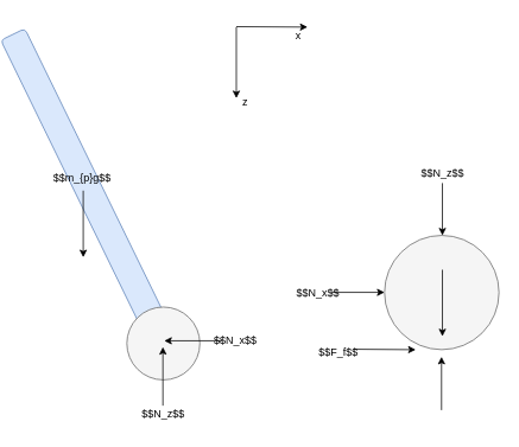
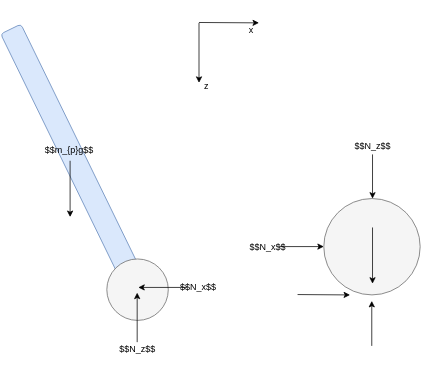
  <mxCell id="0" />
  <mxCell id="1" parent="0" />
  <mxCell id="2" value="" style="group" parent="1" vertex="1" connectable="0"><mxGeometry x="193" y="20" width="130" height="110" as="geometry" /></mxCell>
  <mxCell id="3" value="" style="endArrow=classic;html=1;" parent="2" edge="1"><mxGeometry width="50" height="50" relative="1" as="geometry"><mxPoint x="20" y="9.5" as="sourcePoint" /><mxPoint x="100" y="10" as="targetPoint" /></mxGeometry></mxCell>
  <mxCell id="4" value="" style="endArrow=classic;html=1;" parent="2" edge="1"><mxGeometry width="50" height="50" relative="1" as="geometry"><mxPoint x="20" y="10" as="sourcePoint" /><mxPoint x="20" y="90" as="targetPoint" /></mxGeometry></mxCell>
  <mxCell id="5" value="x" style="text;html=1;strokeColor=none;fillColor=none;align=center;verticalAlign=middle;whiteSpace=wrap;rounded=0;" parent="2" vertex="1"><mxGeometry x="70" y="10" width="40" height="20" as="geometry" /></mxCell>
  <mxCell id="6" value="z" style="text;html=1;strokeColor=none;fillColor=none;align=center;verticalAlign=middle;whiteSpace=wrap;rounded=0;" parent="2" vertex="1"><mxGeometry x="10" y="85" width="40" height="20" as="geometry" /></mxCell>
  <mxCell id="7" value="" style="group" parent="1" vertex="1" connectable="0"><mxGeometry x="308" y="386" width="106.5" height="20" as="geometry" /></mxCell>
- <mxCell id="8" value="$$F_f$$&lt;br&gt;" style="text;html=1;strokeColor=none;fillColor=none;align=center;verticalAlign=middle;whiteSpace=wrap;rounded=0;" parent="7" vertex="1"><mxGeometry width="40" height="20" as="geometry" /></mxCell>
  <mxCell id="9" value="" style="endArrow=classic;html=1;" parent="7" edge="1"><mxGeometry width="50" height="50" relative="1" as="geometry"><mxPoint x="36.5" y="6.5" as="sourcePoint" /><mxPoint x="106.5" y="7" as="targetPoint" /></mxGeometry></mxCell>
  <mxCell id="10" value="" style="group" parent="1" vertex="1" connectable="0"><mxGeometry x="424.5" y="401" width="40" height="80" as="geometry" /></mxCell>
  <mxCell id="11" value="" style="endArrow=classic;html=1;" parent="10" edge="1"><mxGeometry width="50" height="50" relative="1" as="geometry"><mxPoint x="19" y="60" as="sourcePoint" /><mxPoint x="19" as="targetPoint" /></mxGeometry></mxCell>
  <mxCell id="12" value="" style="group" parent="1" vertex="1" connectable="0"><mxGeometry x="424.5" y="184.5" width="40" height="80" as="geometry" /></mxCell>
  <mxCell id="13" value="" style="endArrow=classic;html=1;" parent="12" edge="1"><mxGeometry width="50" height="50" relative="1" as="geometry"><mxPoint x="20" y="21" as="sourcePoint" /><mxPoint x="20" y="80" as="targetPoint" /></mxGeometry></mxCell>
  <mxCell id="14" value="$$N_z$$" style="text;html=1;strokeColor=none;fillColor=none;align=center;verticalAlign=middle;whiteSpace=wrap;rounded=0;" parent="12" vertex="1"><mxGeometry width="40" height="20" as="geometry" /></mxCell>
  <mxCell id="15" value="" style="ellipse;whiteSpace=wrap;html=1;aspect=fixed;fillColor=#f5f5f5;strokeColor=#666666;fontColor=#333333;" parent="1" vertex="1"><mxGeometry x="379.482" y="264.385" width="128.571" height="128.571" as="geometry" /></mxCell>
  <mxCell id="16" value="" style="group" parent="1" vertex="1" connectable="0"><mxGeometry x="284.5" y="318.5" width="95" height="20" as="geometry" /></mxCell>
  <mxCell id="17" value="" style="endArrow=classic;html=1;" parent="16" edge="1"><mxGeometry width="50" height="50" relative="1" as="geometry"><mxPoint x="35" y="10" as="sourcePoint" /><mxPoint x="95" y="10" as="targetPoint" /></mxGeometry></mxCell>
  <mxCell id="18" value="$$N_x$$" style="text;html=1;strokeColor=none;fillColor=none;align=center;verticalAlign=middle;whiteSpace=wrap;rounded=0;" parent="16" vertex="1"><mxGeometry width="40" height="20" as="geometry" /></mxCell>
  <mxCell id="19" value="" style="group" parent="1" vertex="1" connectable="0"><mxGeometry x="424.5" y="279" width="40" height="99" as="geometry" /></mxCell>
  <mxCell id="20" value="" style="endArrow=classic;html=1;" parent="19" edge="1"><mxGeometry width="50" height="50" relative="1" as="geometry"><mxPoint x="20" y="24" as="sourcePoint" /><mxPoint x="20" y="99" as="targetPoint" /></mxGeometry></mxCell>
  <mxCell id="21" value="" style="rounded=1;whiteSpace=wrap;html=1;fillColor=#dae8fc;strokeColor=#6c8ebf;rotation=-26;" parent="1" vertex="1"><mxGeometry x="26" y="20" width="30" height="361" as="geometry" /></mxCell>
  <mxCell id="22" value="" style="ellipse;whiteSpace=wrap;html=1;aspect=fixed;fillColor=#f5f5f5;strokeColor=#666666;fontColor=#333333;" parent="1" vertex="1"><mxGeometry x="90" y="345" width="82" height="82" as="geometry" /></mxCell>
  <mxCell id="23" value="" style="group" parent="1" vertex="1" connectable="0"><mxGeometry x="21" y="190" width="40" height="99" as="geometry" /></mxCell>
  <mxCell id="24" value="" style="endArrow=classic;html=1;" parent="23" edge="1"><mxGeometry width="50" height="50" relative="1" as="geometry"><mxPoint x="20" y="24" as="sourcePoint" /><mxPoint x="20" y="99" as="targetPoint" /></mxGeometry></mxCell>
  <mxCell id="25" value="$$m_{p}g$$" style="text;html=1;strokeColor=none;fillColor=none;align=center;verticalAlign=middle;whiteSpace=wrap;rounded=0;" parent="23" vertex="1"><mxGeometry x="-1" width="40" height="20" as="geometry" /></mxCell>
  <mxCell id="26" value="" style="group" parent="1" vertex="1" connectable="0"><mxGeometry x="111" y="390" width="40" height="85" as="geometry" /></mxCell>
  <mxCell id="27" value="$$N_z$$" style="text;html=1;strokeColor=none;fillColor=none;align=center;verticalAlign=middle;whiteSpace=wrap;rounded=0;" parent="26" vertex="1"><mxGeometry y="65" width="40" height="20" as="geometry" /></mxCell>
  <mxCell id="28" value="" style="endArrow=classic;html=1;" parent="26" edge="1"><mxGeometry width="50" height="50" relative="1" as="geometry"><mxPoint x="19.5" y="66" as="sourcePoint" /><mxPoint x="19.5" as="targetPoint" /></mxGeometry></mxCell>
  <mxCell id="29" value="" style="group" parent="1" vertex="1" connectable="0"><mxGeometry x="132" y="373" width="100" height="20" as="geometry" /></mxCell>
  <mxCell id="30" value="$$N_x$$" style="text;html=1;strokeColor=none;fillColor=none;align=center;verticalAlign=middle;whiteSpace=wrap;rounded=0;" parent="29" vertex="1"><mxGeometry x="60" width="40" height="20" as="geometry" /></mxCell>
  <mxCell id="31" value="" style="endArrow=classic;html=1;" parent="29" edge="1"><mxGeometry width="50" height="50" relative="1" as="geometry"><mxPoint x="65" y="10" as="sourcePoint" /><mxPoint y="10" as="targetPoint" /></mxGeometry></mxCell>
